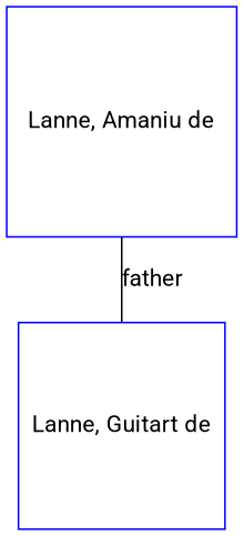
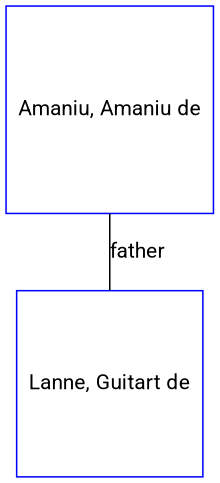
  digraph {
    fontname=Roboto
    node [color=blue regular=1 shape=box fontname=Roboto]
    n1 [label="Lanne, Guitart de"]
-   n2 [label="Lanne, Amaniu de"]
+   n2 [label="Amaniu, Amaniu de"]
    n2 -> n1 [arrowsize=0.0 dir=none label=father fontname=Roboto]
  }
